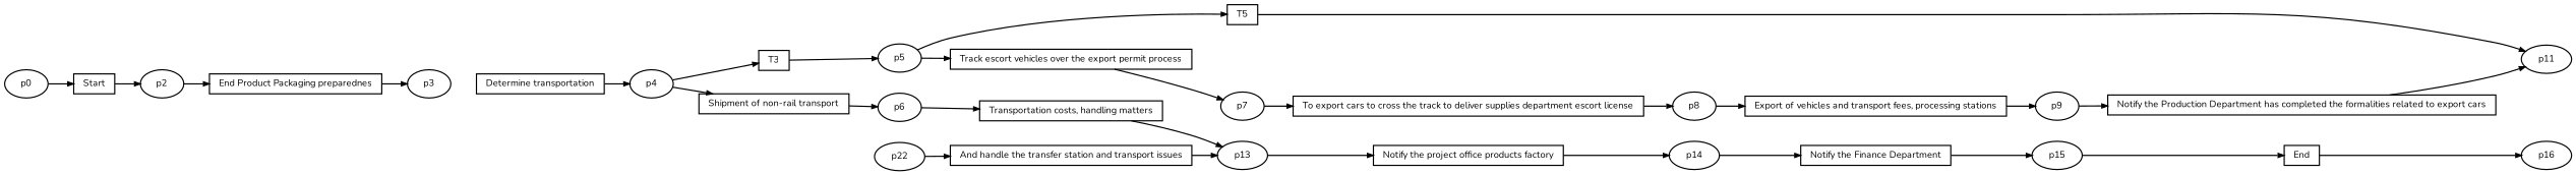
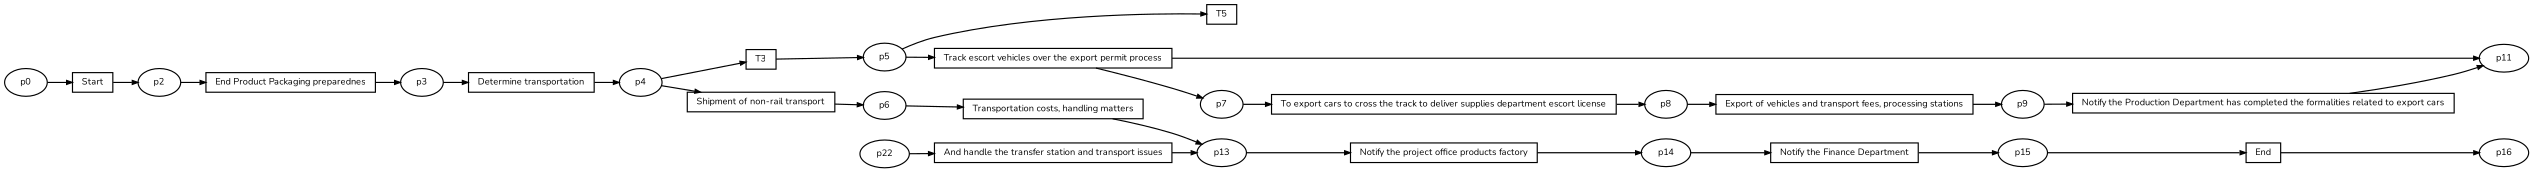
  digraph {
    fontname=Nunito
    fontsize=8
    rankdir=LR
    ranksep=.3
    remincross=true
    node [fontname=Nunito fontsize=8 shape=box]
    edge [arrowsize=0.5 fontname=Nunito]
    n1 [height=.2 label=T3 width=.2]
    n2 [height=.2 label=p5 shape=oval width=.2]
    n3 [height=.2 label="Track escort vehicles over the export permit process" width=.2]
    n4 [height=.2 label=T5 width=.2]
    n5 [height=.2 label="Determine transportation" width=.2]
    n6 [height=.2 label=p4 shape=oval width=.2]
    n7 [height=.2 label="Shipment of non-rail transport" width=.2]
    n8 [height=.2 label=End width=.2]
    n9 [height=.2 label=p16 shape=oval width=.2]
    n10 [height=.2 label="Notify the Finance Department" width=.2]
    n11 [height=.2 label=p15 shape=oval width=.2]
    n12 [height=.2 label="Notify the project office products factory" width=.2]
    n13 [height=.2 label=p14 shape=oval width=.2]
    n14 [height=.2 label="And handle the transfer station and transport issues" width=.2]
    n15 [height=.2 label=p13 shape=oval width=.2]
    n16 [height=.2 label=p22 shape=oval width=.2]
    n17 [height=.2 label="Notify the Production Department has completed the formalities related to export cars" width=.2]
    n18 [height=.2 label=p11 shape=oval width=.2]
    n19 [height=.2 label="End Product Packaging preparednes" width=.2]
    n20 [height=.2 label=p3 shape=oval width=.2]
    n21 [height=.2 label=Start width=.2]
    n22 [height=.2 label=p2 shape=oval width=.2]
    n23 [height=.2 label="Export of vehicles and transport fees, processing stations" width=.2]
    n24 [height=.2 label=p9 shape=oval width=.2]
    n25 [height=.2 label="To export cars to cross the track to deliver supplies department escort license" width=.2]
    n26 [height=.2 label=p8 shape=oval width=.2]
    n27 [height=.2 label="Transportation costs, handling matters" width=.2]
    n28 [height=.2 label=p7 shape=oval width=.2]
    n29 [height=.2 label=p6 shape=oval width=.2]
    n30 [height=.2 label=p0 shape=oval width=.2]
    n1 -> n2
    n2 -> n3
    n2 -> n4
    n3 -> n28
-   n4 -> n18
+   n3 -> n18
    n5 -> n6
    n6 -> n1
    n6 -> n7
    n7 -> n29
    n8 -> n9
    n10 -> n11
    n11 -> n8
    n12 -> n13
    n13 -> n10
    n14 -> n15
    n15 -> n12
    n16 -> n14
    n17 -> n18
    n19 -> n20
+   n20 -> n5
    n21 -> n22
    n22 -> n19
    n23 -> n24
    n24 -> n17
    n25 -> n26
    n26 -> n23
    n27 -> n15
    n28 -> n25
    n29 -> n27
    n30 -> n21
  }
